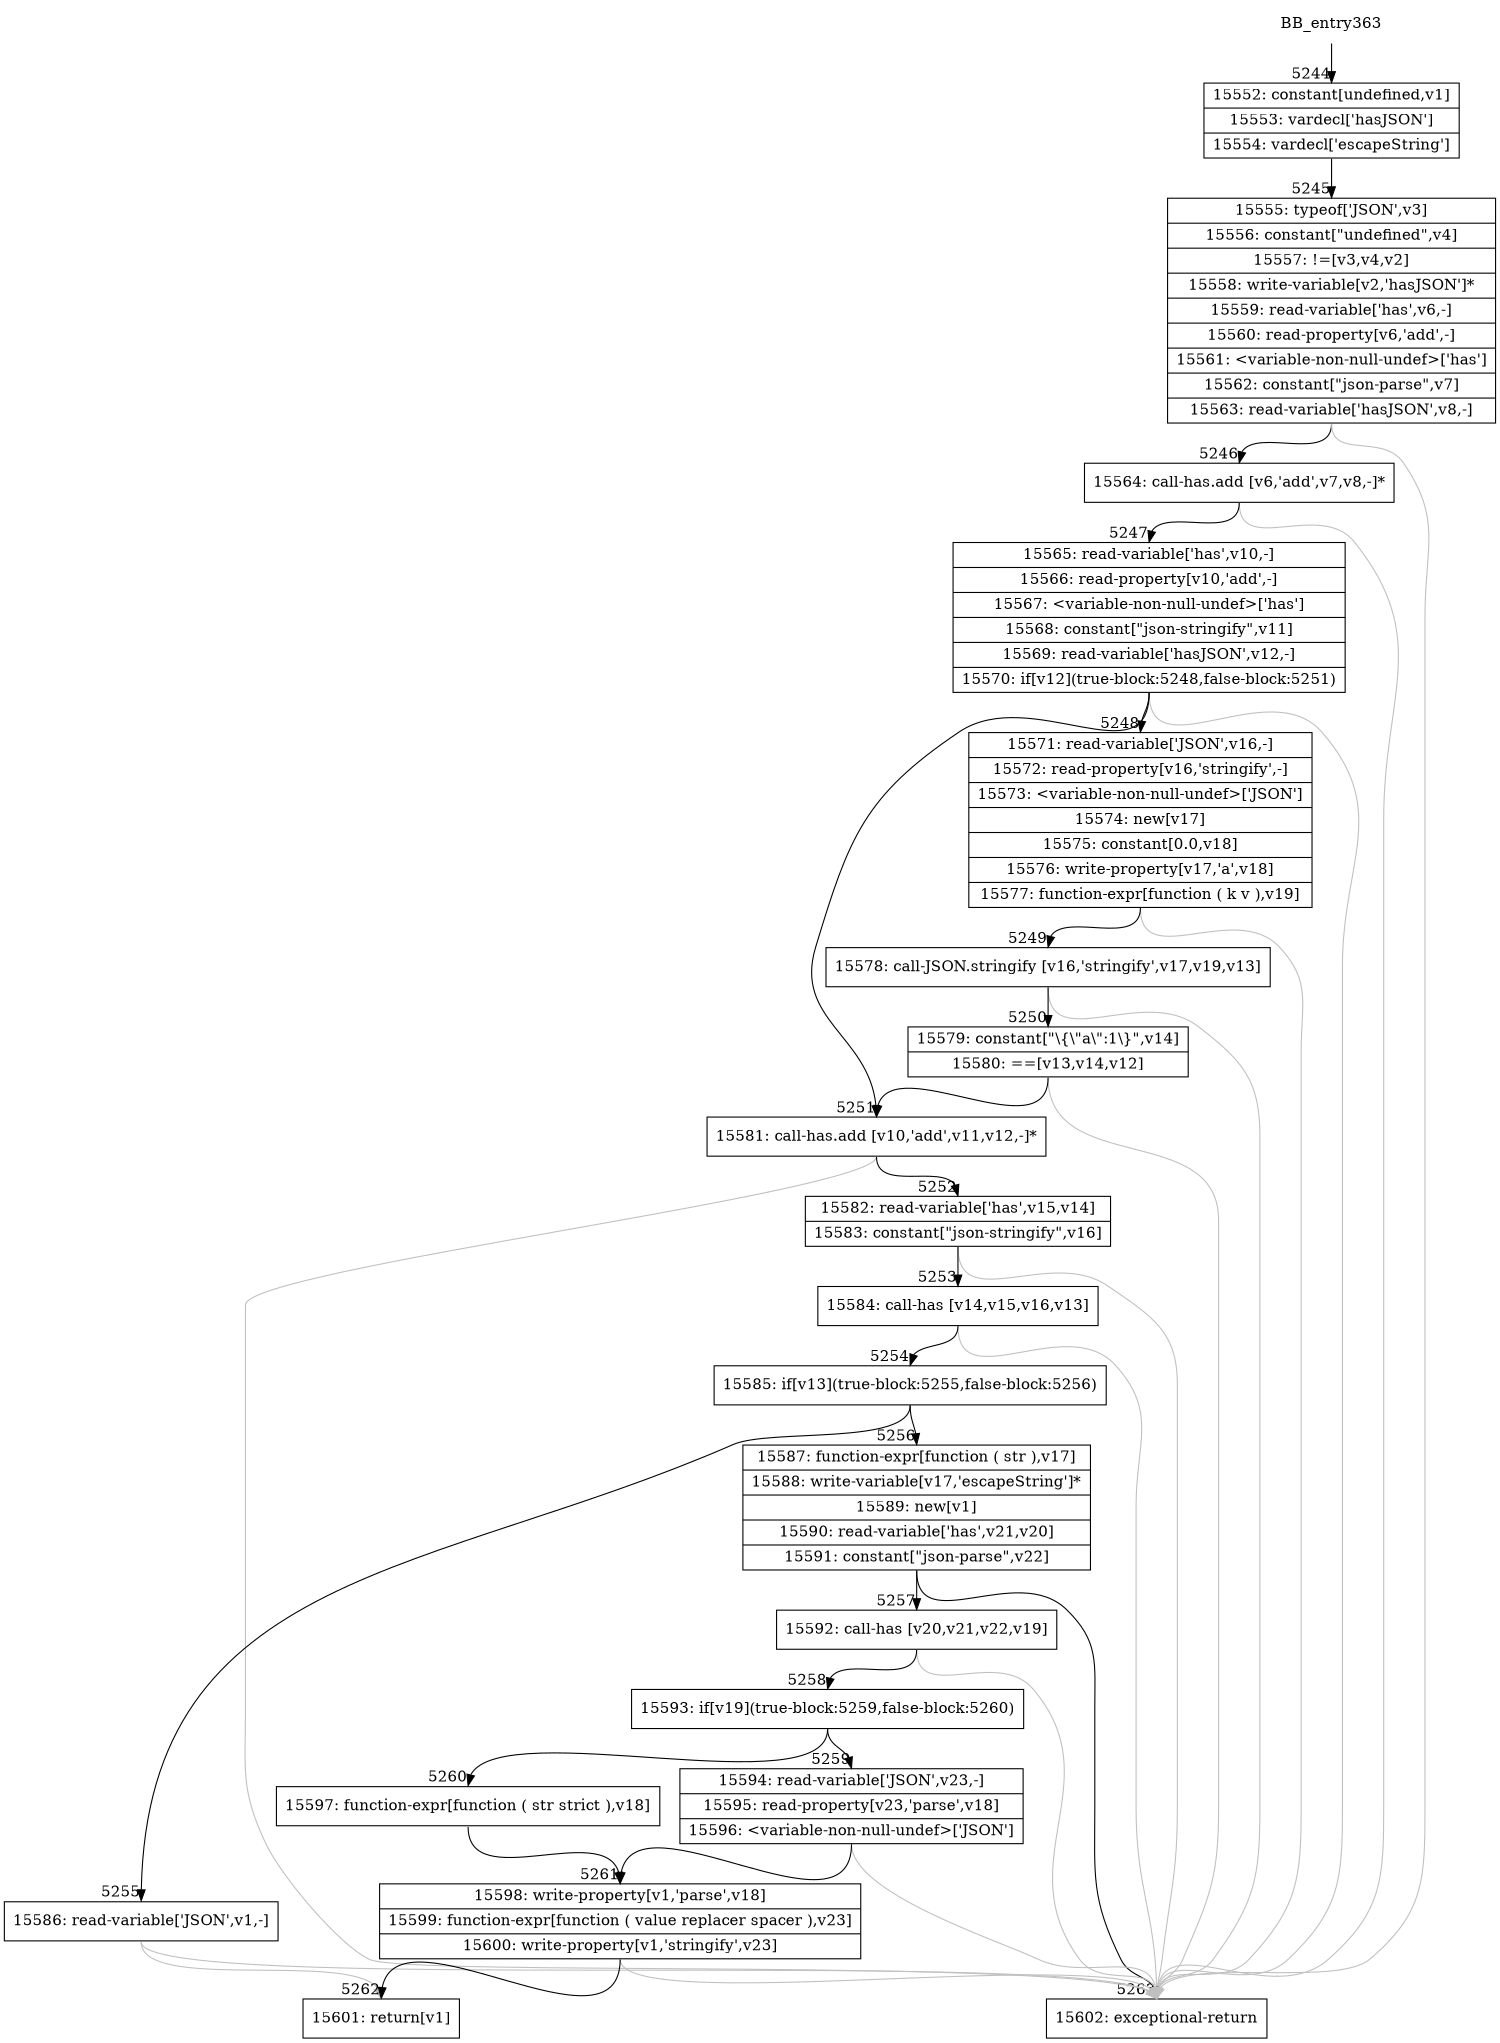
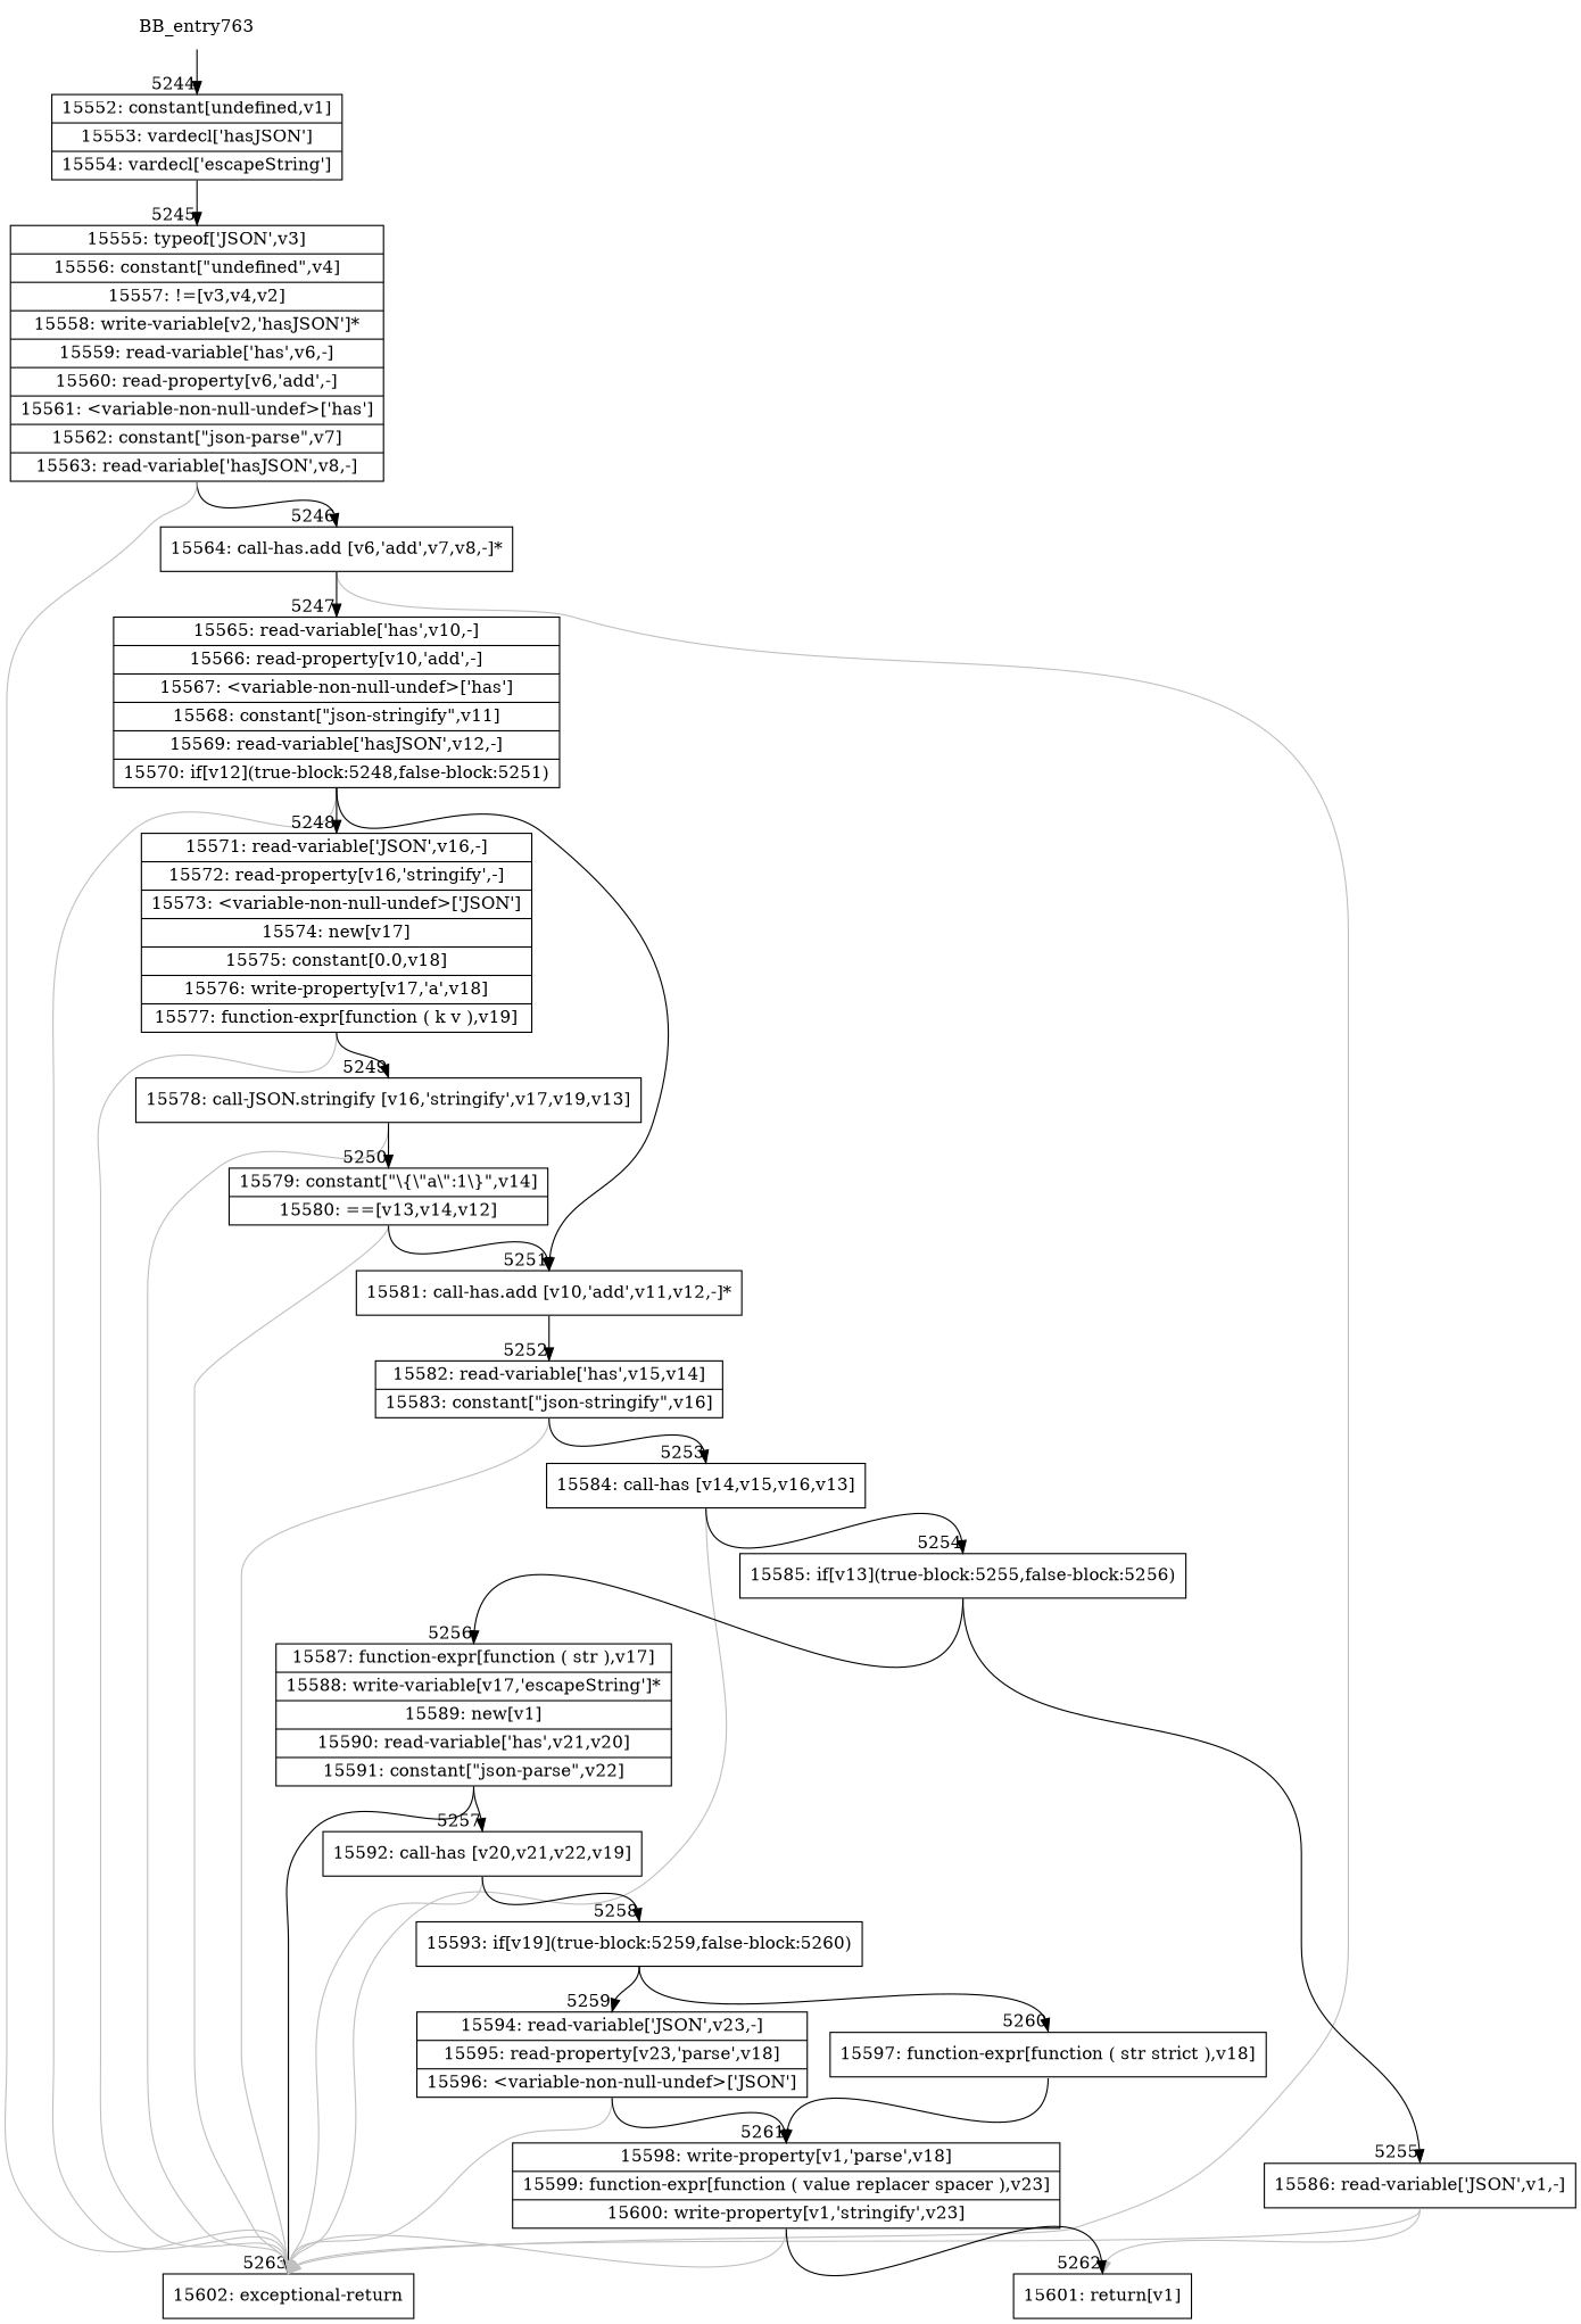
  digraph {
    rankdir=TD
    node [shape=record]
    edge [headport=n tailport=s]
-   BB_entry363 [shape=none]
+   BB_entry363 [shape=none label=BB_entry763]
    n2 [label="{15552: constant[undefined,v1]|15553: vardecl['hasJSON']|15554: vardecl['escapeString']}"]
    n3 [label="{15555: typeof['JSON',v3]|15556: constant[\"undefined\",v4]|15557: !=[v3,v4,v2]|15558: write-variable[v2,'hasJSON']*|15559: read-variable['has',v6,-]|15560: read-property[v6,'add',-]|15561: \<variable-non-null-undef\>['has']|15562: constant[\"json-parse\",v7]|15563: read-variable['hasJSON',v8,-]}"]
    n4 [label="{15564: call-has.add [v6,'add',v7,v8,-]*}"]
    n5 [label="{15602: exceptional-return}"]
    n6 [label="{15565: read-variable['has',v10,-]|15566: read-property[v10,'add',-]|15567: \<variable-non-null-undef\>['has']|15568: constant[\"json-stringify\",v11]|15569: read-variable['hasJSON',v12,-]|15570: if[v12](true-block:5248,false-block:5251)}"]
    n7 [label="{15581: call-has.add [v10,'add',v11,v12,-]*}"]
    n8 [label="{15571: read-variable['JSON',v16,-]|15572: read-property[v16,'stringify',-]|15573: \<variable-non-null-undef\>['JSON']|15574: new[v17]|15575: constant[0.0,v18]|15576: write-property[v17,'a',v18]|15577: function-expr[function ( k v ),v19]}"]
    n9 [label="{15582: read-variable['has',v15,v14]|15583: constant[\"json-stringify\",v16]}"]
    n10 [label="{15578: call-JSON.stringify [v16,'stringify',v17,v19,v13]}"]
    n11 [label="{15584: call-has [v14,v15,v16,v13]}"]
    n12 [label="{15579: constant[\"\\\{\\\"a\\\":1\\\}\",v14]|15580: ==[v13,v14,v12]}"]
    n13 [label="{15585: if[v13](true-block:5255,false-block:5256)}"]
    n14 [label="{15586: read-variable['JSON',v1,-]}"]
    n15 [label="{15587: function-expr[function ( str ),v17]|15588: write-variable[v17,'escapeString']*|15589: new[v1]|15590: read-variable['has',v21,v20]|15591: constant[\"json-parse\",v22]}"]
    n16 [label="{15601: return[v1]}"]
    n17 [label="{15592: call-has [v20,v21,v22,v19]}"]
    n18 [label="{15593: if[v19](true-block:5259,false-block:5260)}"]
    n19 [label="{15594: read-variable['JSON',v23,-]|15595: read-property[v23,'parse',v18]|15596: \<variable-non-null-undef\>['JSON']}"]
    n20 [label="{15597: function-expr[function ( str strict ),v18]}"]
    n21 [label="{15598: write-property[v1,'parse',v18]|15599: function-expr[function ( value replacer spacer ),v23]|15600: write-property[v1,'stringify',v23]}"]
    BB_entry363 -> n2 [headlabel="    5244"]
    n2 -> n3 [headlabel="      5245"]
    n3 -> n4 [headlabel="      5246"]
    n3 -> n5 [color=gray headlabel="      5263"]
    n4 -> n5 [color=gray]
    n4 -> n6 [headlabel="      5247"]
    n6 -> n5 [color=gray]
    n6 -> n7 [headlabel="      5251"]
    n6 -> n8 [headlabel="      5248"]
-   n7 -> n5 [color=gray]
    n7 -> n9 [headlabel="      5252"]
    n8 -> n5 [color=gray]
    n8 -> n10 [headlabel="      5249"]
    n9 -> n5 [color=gray]
    n9 -> n11 [headlabel="      5253"]
    n10 -> n5 [color=gray]
    n10 -> n12 [headlabel="      5250"]
    n11 -> n5 [color=gray]
    n11 -> n13 [headlabel="      5254"]
    n12 -> n5 [color=gray]
    n12 -> n7
    n13 -> n14 [headlabel="      5255"]
    n13 -> n15 [headlabel="      5256"]
    n14 -> n5 [color=gray]
    n14 -> n16 [color=gray headlabel="      5262"]
    n15 -> n5 [color=black]
    n15 -> n17 [headlabel="      5257"]
    n17 -> n5 [color=gray]
    n17 -> n18 [headlabel="      5258"]
    n18 -> n19 [headlabel="      5259"]
    n18 -> n20 [headlabel="      5260"]
    n19 -> n5 [color=gray]
    n19 -> n21 [headlabel="      5261"]
    n20 -> n21
    n21 -> n5 [color=gray]
    n21 -> n16
  }
